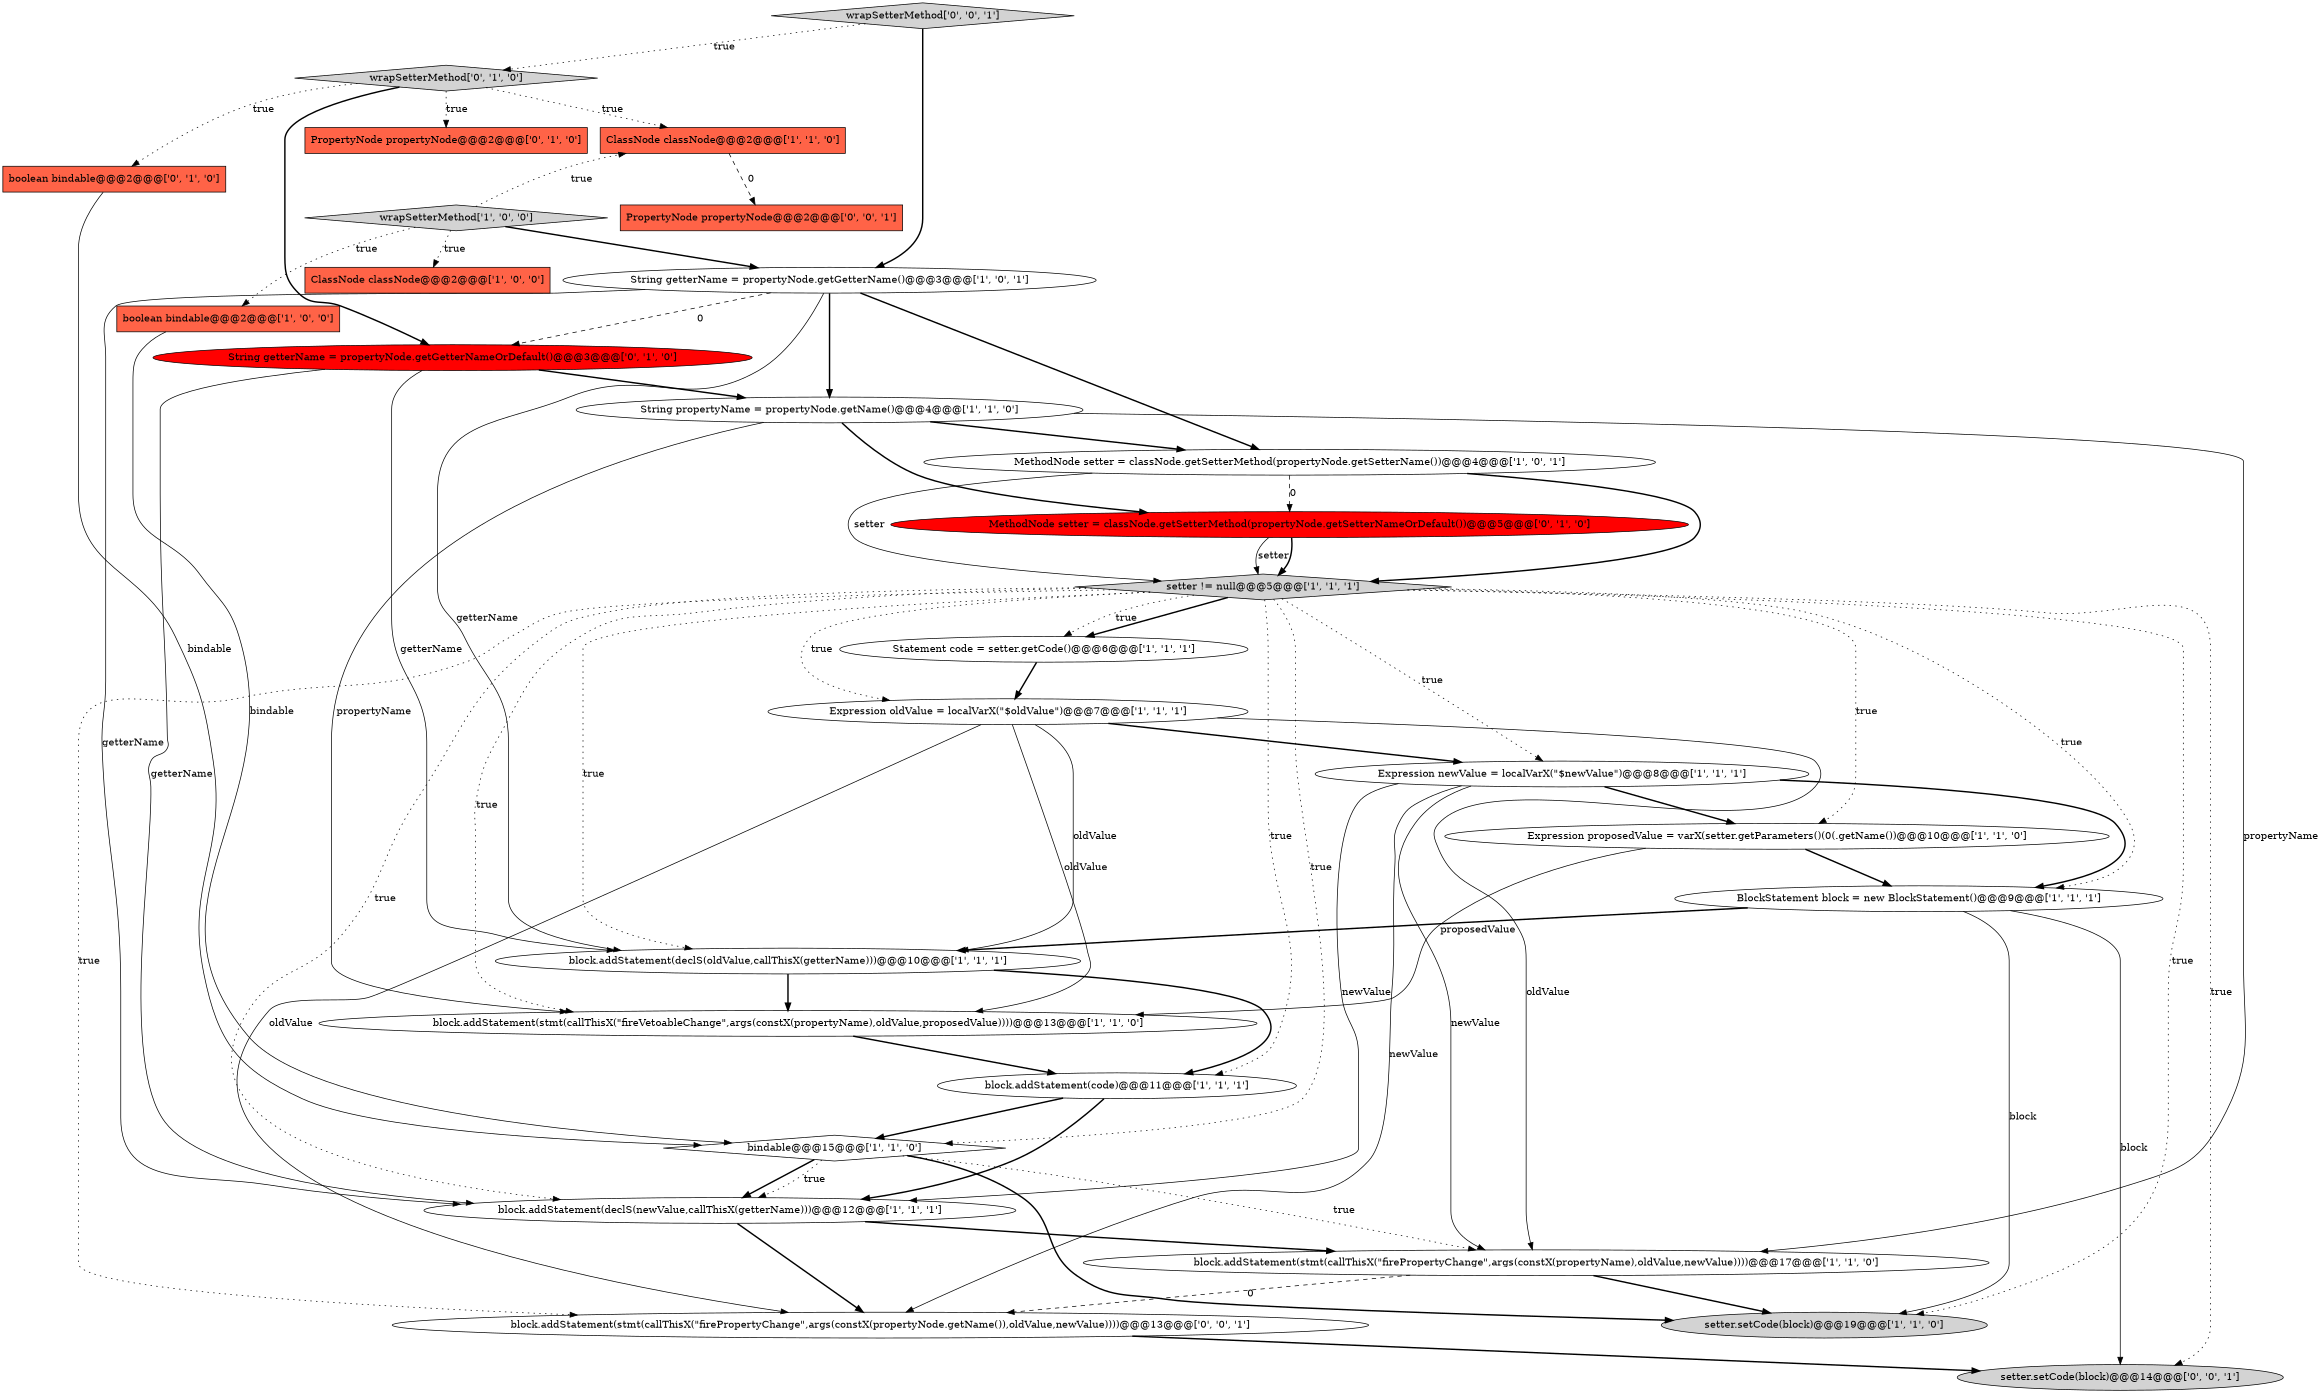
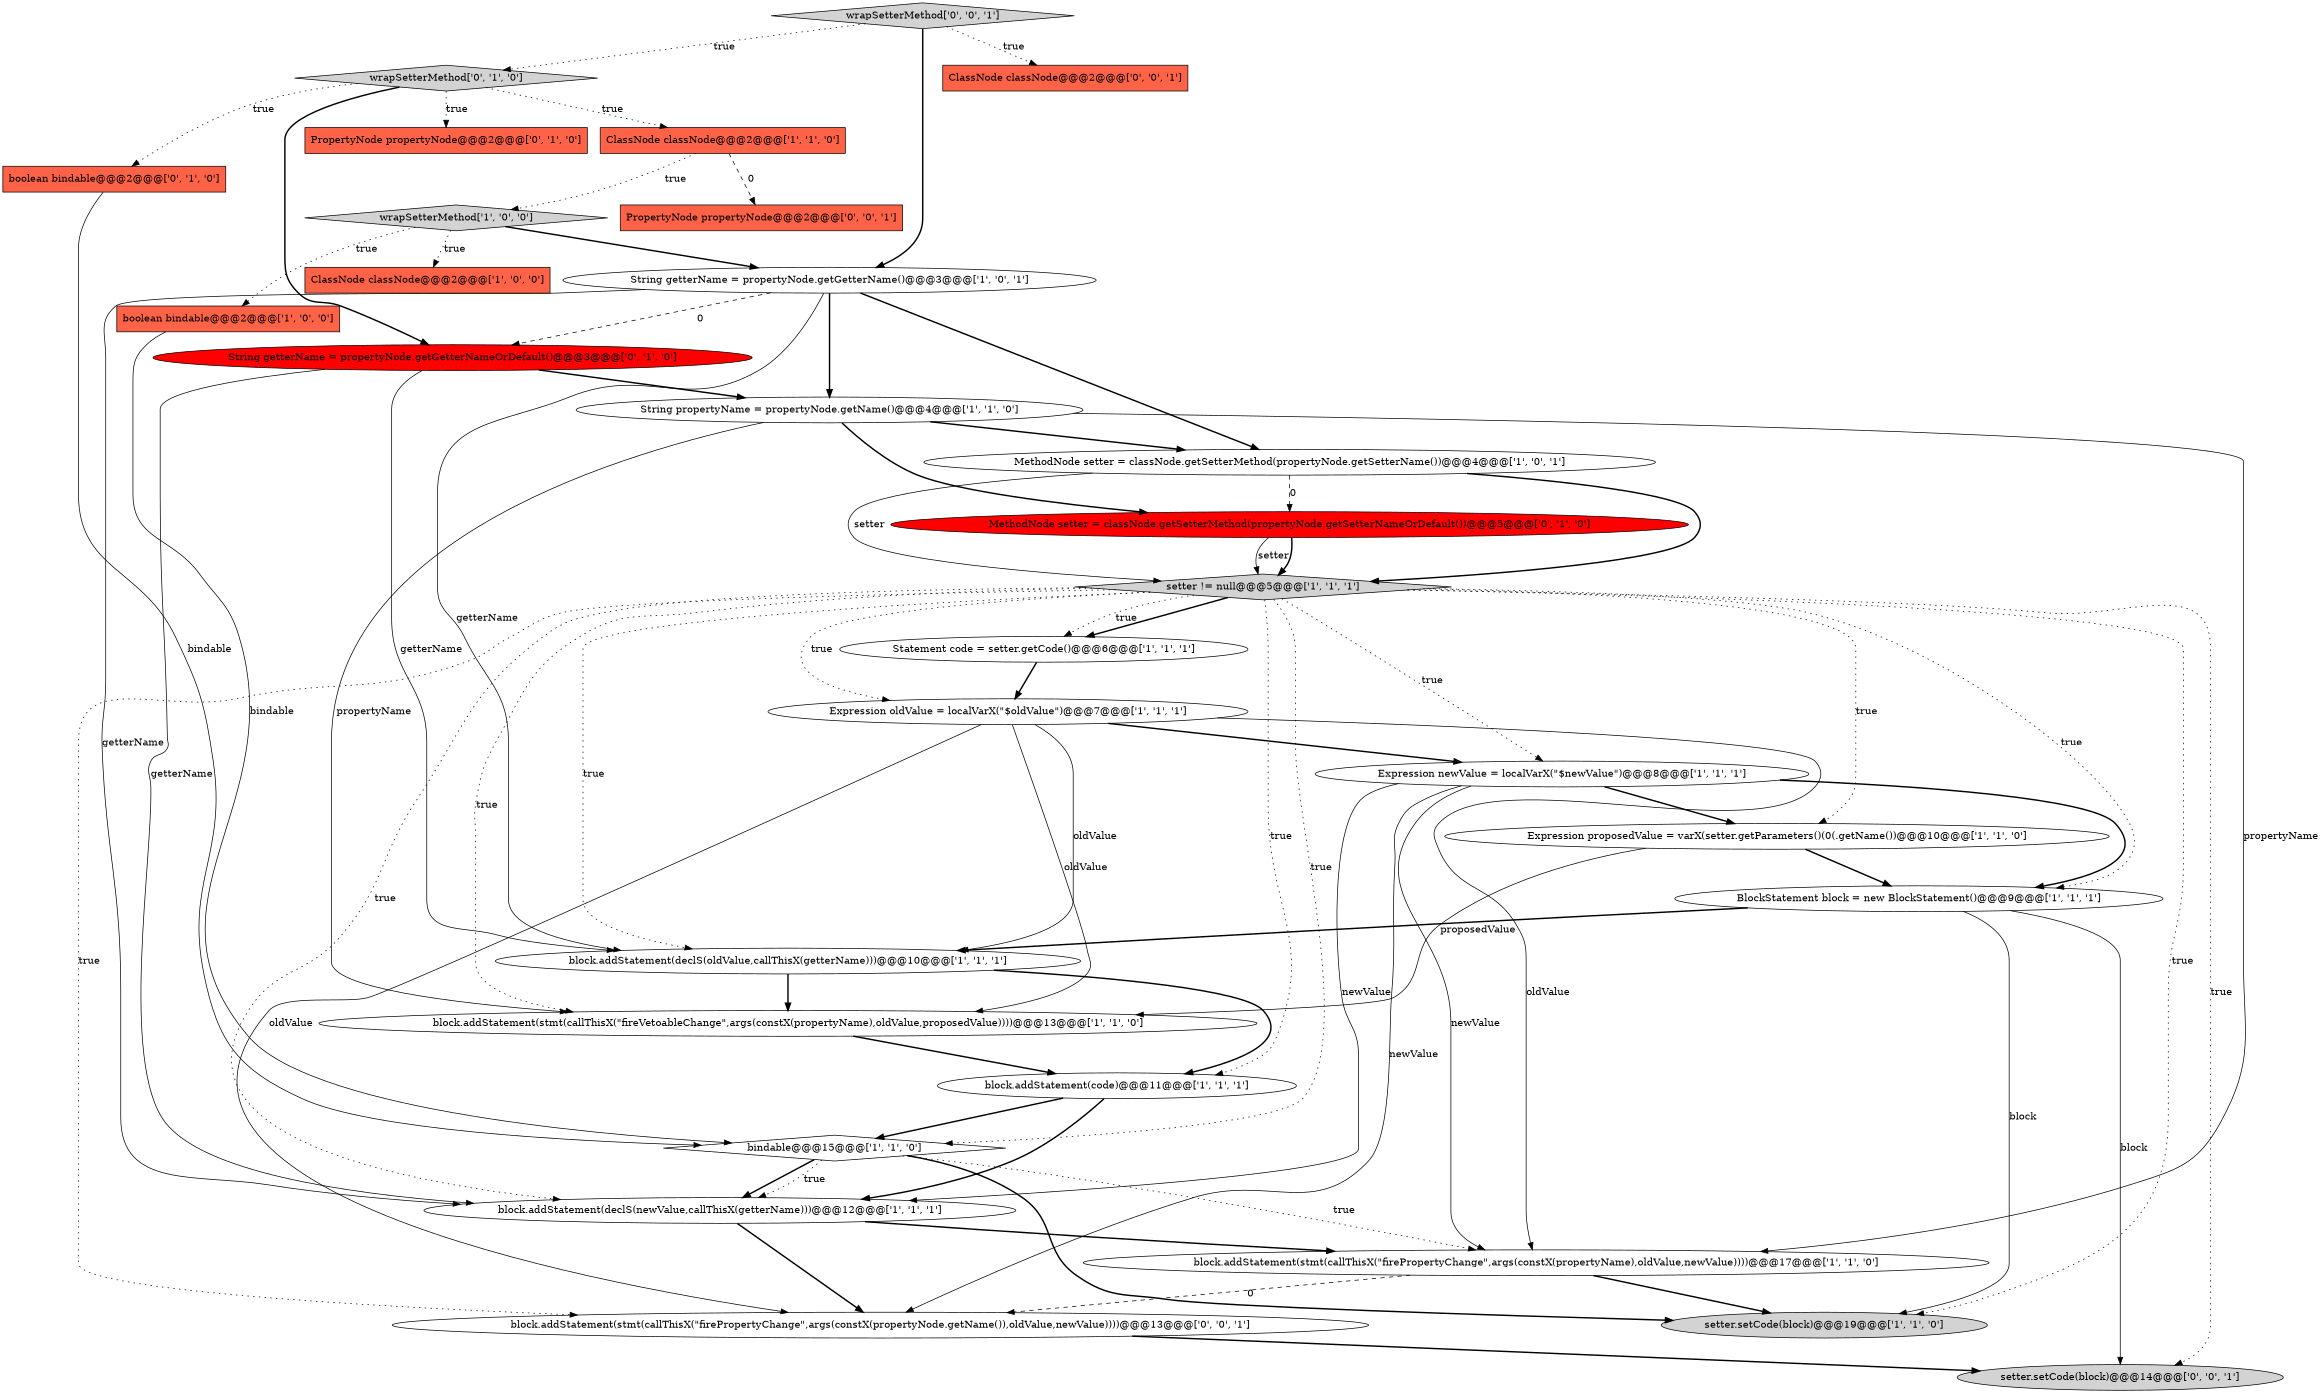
  digraph {
    node [fillcolor=white shape=ellipse style=filled]
    edge [style=bold]
    n1 [fillcolor=tomato label="PropertyNode propertyNode@@@2@@@['0', '1', '0']" shape=box]
    n2 [label="MethodNode setter = classNode.getSetterMethod(propertyNode.getSetterName())@@@4@@@['1', '0', '1']"]
    n3 [fillcolor=lightgray label="setter != null@@@5@@@['1', '1', '1']" shape=diamond]
    n4 [fillcolor=red label="MethodNode setter = classNode.getSetterMethod(propertyNode.getSetterNameOrDefault())@@@5@@@['0', '1', '0']"]
    n5 [label="block.addStatement(stmt(callThisX(\"firePropertyChange\",args(constX(propertyNode.getName()),oldValue,newValue))))@@@13@@@['0', '0', '1']"]
    n6 [fillcolor=lightgray label="setter.setCode(block)@@@19@@@['1', '1', '0']"]
    n7 [label="block.addStatement(stmt(callThisX(\"fireVetoableChange\",args(constX(propertyName),oldValue,proposedValue))))@@@13@@@['1', '1', '0']"]
    n8 [label="block.addStatement(declS(oldValue,callThisX(getterName)))@@@10@@@['1', '1', '1']"]
    n9 [label="Expression proposedValue = varX(setter.getParameters()(0(.getName())@@@10@@@['1', '1', '0']"]
    n10 [label="Statement code = setter.getCode()@@@6@@@['1', '1', '1']"]
    n11 [label="BlockStatement block = new BlockStatement()@@@9@@@['1', '1', '1']"]
    n12 [label="bindable@@@15@@@['1', '1', '0']" shape=diamond]
    n13 [fillcolor=lightgray label="setter.setCode(block)@@@14@@@['0', '0', '1']"]
    n14 [label="block.addStatement(code)@@@11@@@['1', '1', '1']"]
    n15 [label="Expression newValue = localVarX(\"$newValue\")@@@8@@@['1', '1', '1']"]
    n16 [label="Expression oldValue = localVarX(\"$oldValue\")@@@7@@@['1', '1', '1']"]
    n17 [label="block.addStatement(declS(newValue,callThisX(getterName)))@@@12@@@['1', '1', '1']"]
    n18 [label="block.addStatement(stmt(callThisX(\"firePropertyChange\",args(constX(propertyName),oldValue,newValue))))@@@17@@@['1', '1', '0']"]
    n19 [fillcolor=lightgray label="wrapSetterMethod['0', '0', '1']" shape=diamond]
+   n20 [fillcolor=tomato label="ClassNode classNode@@@2@@@['0', '0', '1']" shape=box]
    n21 [label="String getterName = propertyNode.getGetterName()@@@3@@@['1', '0', '1']"]
    n22 [fillcolor=lightgray label="wrapSetterMethod['0', '1', '0']" shape=diamond]
    n23 [fillcolor=red label="String getterName = propertyNode.getGetterNameOrDefault()@@@3@@@['0', '1', '0']"]
    n24 [label="String propertyName = propertyNode.getName()@@@4@@@['1', '1', '0']"]
    n25 [fillcolor=tomato label="PropertyNode propertyNode@@@2@@@['0', '0', '1']" shape=box]
    n26 [fillcolor=lightgray label="wrapSetterMethod['1', '0', '0']" shape=diamond]
    n27 [fillcolor=tomato label="ClassNode classNode@@@2@@@['1', '1', '0']" shape=box]
    n28 [fillcolor=tomato label="boolean bindable@@@2@@@['1', '0', '0']" shape=box]
    n29 [fillcolor=tomato label="ClassNode classNode@@@2@@@['1', '0', '0']" shape=box]
    n30 [fillcolor=tomato label="boolean bindable@@@2@@@['0', '1', '0']" shape=box]
    n2 -> n3
    n2 -> n3 [label=setter style=solid]
    n2 -> n4 [label=0 style=dashed]
    n3 -> n5 [label=true style=dotted]
    n3 -> n6 [label=true style=dotted]
    n3 -> n7 [label=true style=dotted]
    n3 -> n8 [label=true style=dotted]
    n3 -> n9 [label=true style=dotted]
    n3 -> n10
    n3 -> n10 [label=true style=dotted]
    n3 -> n11 [label=true style=dotted]
    n3 -> n12 [label=true style=dotted]
    n3 -> n13 [label=true style=dotted]
    n3 -> n14 [label=true style=dotted]
    n3 -> n15 [label=true style=dotted]
    n3 -> n16 [label=true style=dotted]
    n3 -> n17 [label=true style=dotted]
    n4 -> n3 [label=setter style=solid]
    n4 -> n3
    n5 -> n13
    n7 -> n14
    n8 -> n7
    n8 -> n14
    n9 -> n7 [label=proposedValue style=solid]
    n9 -> n11
    n10 -> n16
    n11 -> n6 [label=block style=solid]
    n11 -> n8
    n11 -> n13 [label=block style=solid]
    n12 -> n6
    n12 -> n17
    n12 -> n17 [label=true style=dotted]
    n12 -> n18 [label=true style=dotted]
    n14 -> n12
    n14 -> n17
    n15 -> n5 [label=newValue style=solid]
    n15 -> n9
    n15 -> n11
    n15 -> n17 [label=newValue style=solid]
    n15 -> n18 [label=newValue style=solid]
    n16 -> n5 [label=oldValue style=solid]
    n16 -> n7 [label=oldValue style=solid]
    n16 -> n8 [label=oldValue style=solid]
    n16 -> n15
    n16 -> n18 [label=oldValue style=solid]
    n17 -> n5
    n17 -> n18
    n18 -> n5 [label=0 style=dashed]
    n18 -> n6
+   n19 -> n20 [label=true style=dotted]
    n19 -> n21
    n19 -> n22 [label=true style=dotted]
    n21 -> n2
    n21 -> n8 [label=getterName style=solid]
    n21 -> n17 [label=getterName style=solid]
    n21 -> n23 [label=0 style=dashed]
    n21 -> n24
    n22 -> n1 [label=true style=dotted]
    n22 -> n23
    n22 -> n27 [label=true style=dotted]
    n22 -> n30 [label=true style=dotted]
    n23 -> n8 [label=getterName style=solid]
    n23 -> n17 [label=getterName style=solid]
    n23 -> n24
    n24 -> n2
    n24 -> n4
    n24 -> n7 [label=propertyName style=solid]
    n24 -> n18 [label=propertyName style=solid]
    n26 -> n21
-   n26 -> n27 [label=true style=dotted]
+   n27 -> n26 [label=true style=dotted]
    n26 -> n28 [label=true style=dotted]
    n26 -> n29 [label=true style=dotted]
    n27 -> n25 [label=0 style=dashed]
    n28 -> n12 [label=bindable style=solid]
    n30 -> n12 [label=bindable style=solid]
  }
